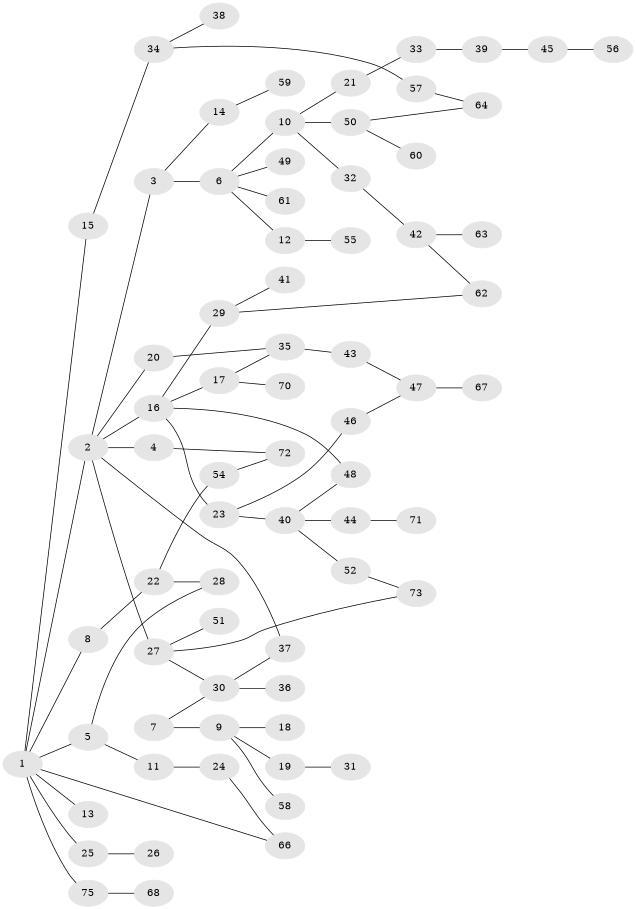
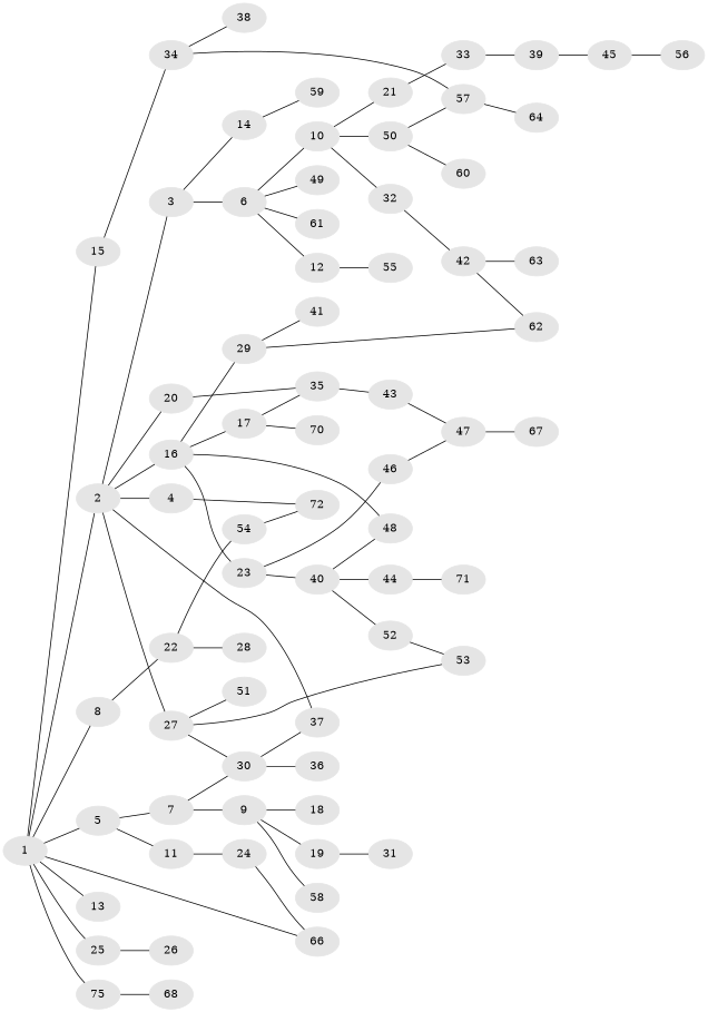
  graph {
    rankdir=LR
    node [color=gray90 style=filled]
    1
    2
    5
    8
    13
    15
    25
    n8 [label=75]
    66
    3
    4
    16
    20
    27
    37
    7
    11
    22
    34
    26
    68
    6
    14
    72
    17
    23
    29
    48
    35
    30
    51
-   53 [label=73]
+   53
    10
    12
    49
    61
    59
    9
    24
    21
    32
    50
    55
    18
    19
    58
    36
    28
    54
    31
    33
    42
    60
    64
    38
    57
    70
    40
    46
    41
    62
    43
    39
    44
    52
    47
    63
    45
    56
    71
    67
    1 -- 2
    1 -- 5
    1 -- 8
    1 -- 13
    1 -- 15
    1 -- 25
    1 -- n8
    1 -- 66
    2 -- 3
    2 -- 4
    2 -- 16
    2 -- 20
    2 -- 27
    2 -- 37
-   5 -- 28
+   5 -- 7
    5 -- 11
    8 -- 22
    15 -- 34
    25 -- 26
    n8 -- 68
    3 -- 6
    3 -- 14
    4 -- 72
    16 -- 17
    16 -- 23
    16 -- 29
    16 -- 48
    20 -- 35
    27 -- 30
    27 -- 51
    27 -- 53
    7 -- 30
    7 -- 9
    11 -- 24
    22 -- 28
    22 -- 54
    34 -- 38
    34 -- 57
    6 -- 10
    6 -- 12
    6 -- 49
    6 -- 61
    14 -- 59
    17 -- 35
    17 -- 70
    23 -- 40
    23 -- 46
    29 -- 41
    29 -- 62
    35 -- 43
    30 -- 37
    30 -- 36
    10 -- 21
    10 -- 32
    10 -- 50
    12 -- 55
    9 -- 18
    9 -- 19
    9 -- 58
    24 -- 66
    21 -- 33
    32 -- 42
    50 -- 60
-   50 -- 64
+   50 -- 57
    19 -- 31
    54 -- 72
    33 -- 39
    42 -- 62
    42 -- 63
    57 -- 64
    40 -- 48
    40 -- 44
    40 -- 52
    46 -- 47
    43 -- 47
    39 -- 45
    44 -- 71
    52 -- 53
    47 -- 67
    45 -- 56
  }
